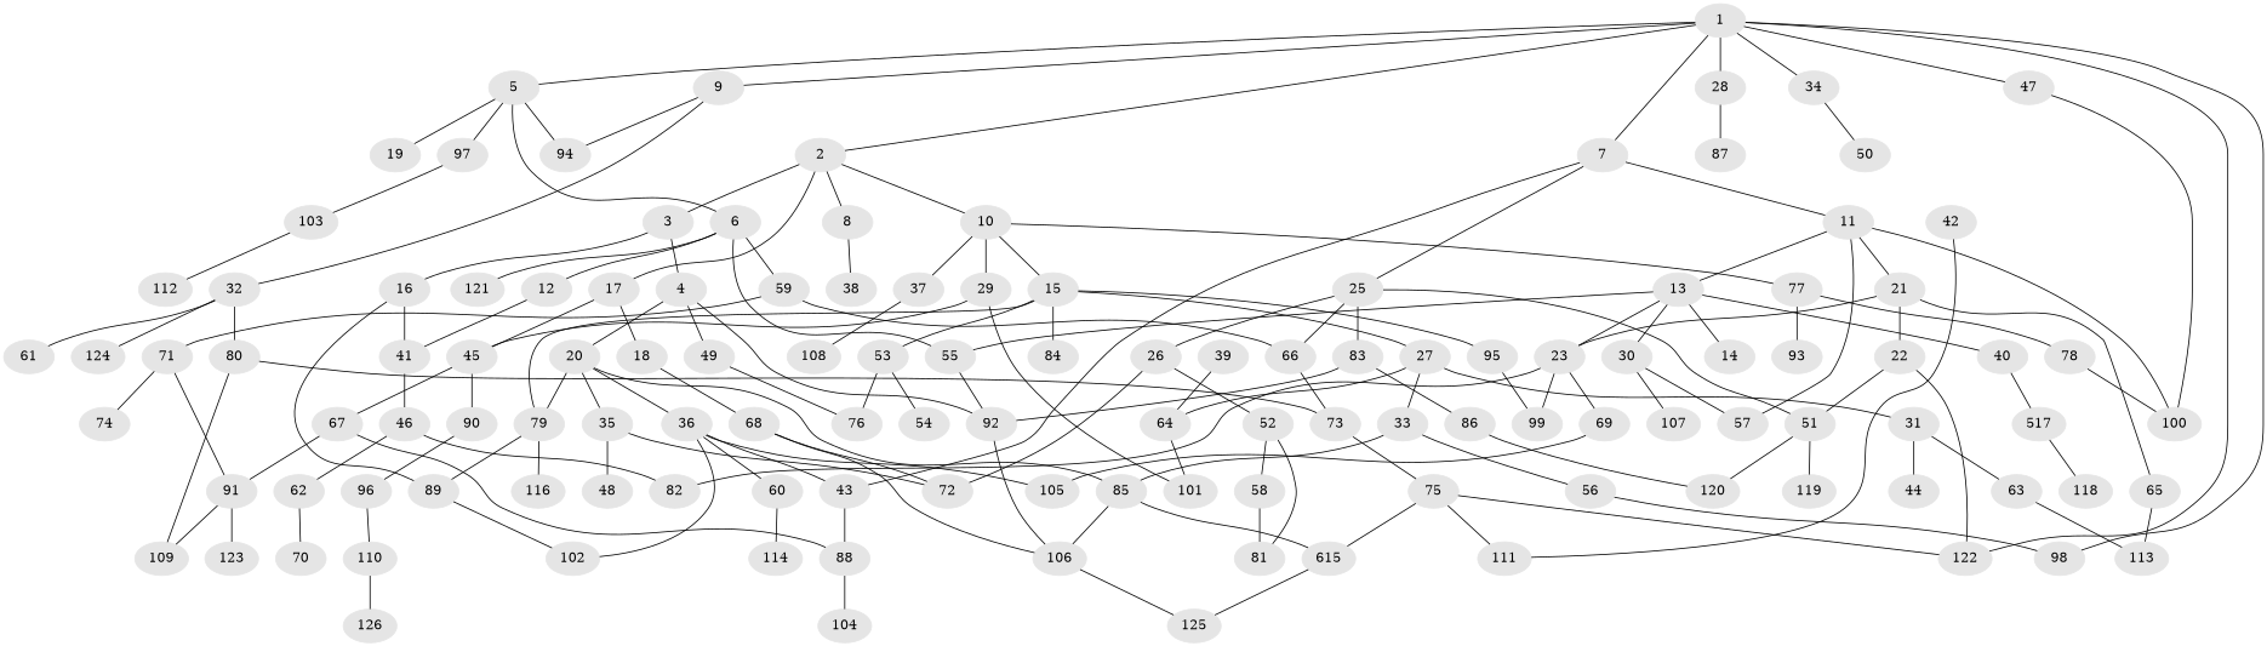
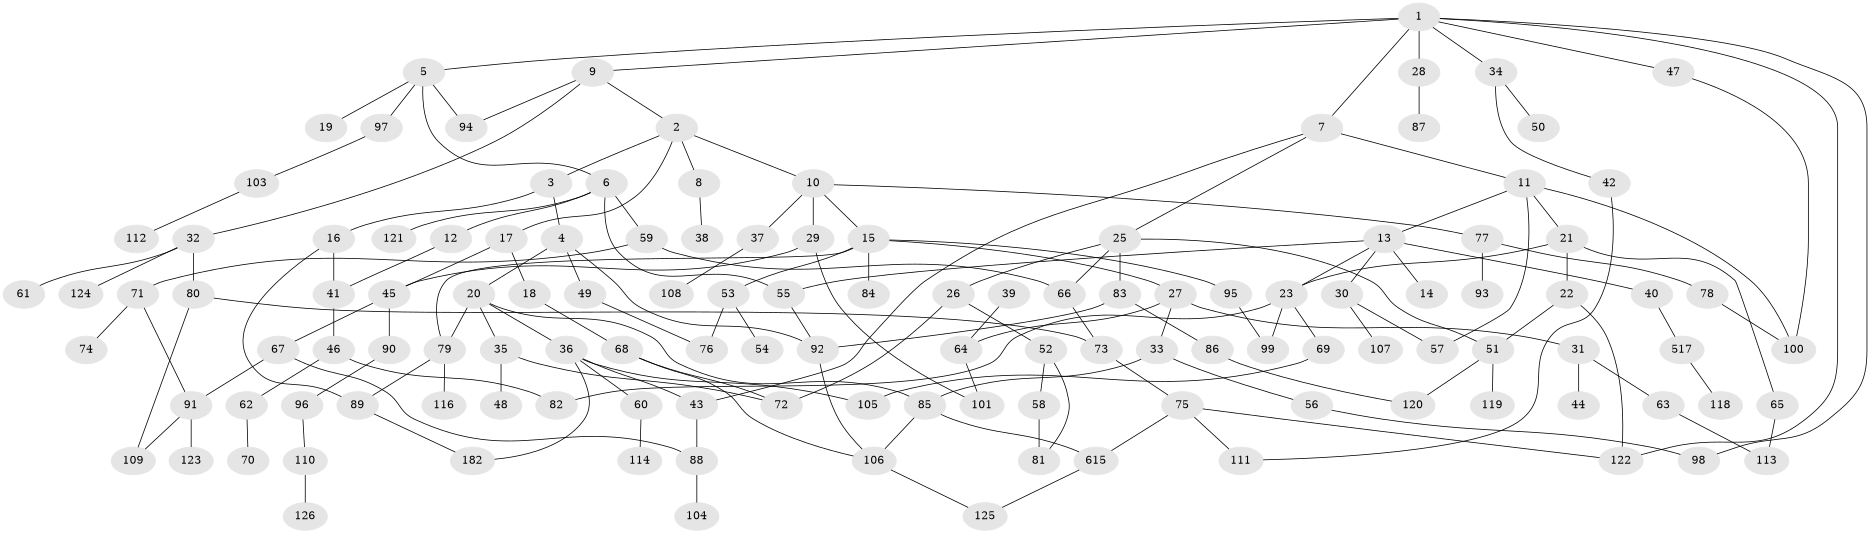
  graph {
    node [color=gray90 style=filled]
    1
    2
    5
    7
    9
    28
    34
    47
    98
    122
    3
    8
    10
    17
    6
    19
    94
    97
    11
    25
    43
    32
    87
    42
    50
    100
    4
    16
    38
    15
    29
    37
    77
    18
    45
    20
    49
    92
    41
    89
    79
    35
    36
    85
    76
    106
    12
    55
    59
    121
    103
    66
    71
    13
    21
    57
    51
    26
    83
    88
    61
    80
    124
    27
    53
    84
    95
    101
    108
    78
    93
    14
    23
    30
    40
    22
    65
    46
    69
    82
    99
    107
    n83 [label=517]
    31
    33
    64
    54
    116
-   102
+   102 [label=182]
    68
    67
    90
    72
    48
    60
    105
    n97 [label=615]
    113
    119
    120
    39
    52
    73
    86
    58
    81
    44
    63
    56
    109
    111
    114
    118
    62
    104
    91
    96
    70
    74
    75
    123
    125
    110
    126
    112
-   1 -- 2
+   9 -- 2
    1 -- 5
    1 -- 7
    1 -- 9
    1 -- 28
    1 -- 34
    1 -- 47
    1 -- 98
    1 -- 122
    2 -- 3
    2 -- 8
    2 -- 10
    2 -- 17
    5 -- 6
    5 -- 19
    5 -- 94
    5 -- 97
    7 -- 11
    7 -- 25
    7 -- 43
    9 -- 94
    9 -- 32
    28 -- 87
+   34 -- 42
    34 -- 50
    47 -- 100
    3 -- 4
    3 -- 16
    8 -- 38
    10 -- 15
    10 -- 29
    10 -- 37
    10 -- 77
    17 -- 18
    17 -- 45
    6 -- 12
    6 -- 55
    6 -- 59
    6 -- 121
    97 -- 103
    11 -- 100
    11 -- 13
    11 -- 21
    11 -- 57
    25 -- 66
    25 -- 51
    25 -- 26
    25 -- 83
    43 -- 88
    32 -- 61
    32 -- 80
    32 -- 124
    42 -- 111
    4 -- 20
    4 -- 49
    4 -- 92
    16 -- 41
    16 -- 89
    15 -- 79
    15 -- 27
    15 -- 53
    15 -- 84
    15 -- 95
    29 -- 45
    29 -- 101
    37 -- 108
    77 -- 78
    77 -- 93
    18 -- 68
    45 -- 67
    45 -- 90
    20 -- 79
    20 -- 35
    20 -- 36
    20 -- 85
    49 -- 76
    92 -- 106
    41 -- 46
    89 -- 102
    79 -- 89
    79 -- 116
    35 -- 72
    35 -- 48
    36 -- 43
    36 -- 102
    36 -- 60
    36 -- 105
    85 -- 106
    85 -- n97
    106 -- 125
    12 -- 41
    55 -- 92
    59 -- 66
    59 -- 71
    103 -- 112
    66 -- 73
    71 -- 91
    71 -- 74
    13 -- 55
    13 -- 14
    13 -- 23
    13 -- 30
    13 -- 40
    21 -- 23
    21 -- 22
    21 -- 65
    51 -- 119
    51 -- 120
    26 -- 72
    26 -- 52
    83 -- 92
    83 -- 86
    88 -- 104
    80 -- 73
    80 -- 109
    27 -- 31
    27 -- 33
    27 -- 64
    53 -- 76
    53 -- 54
    95 -- 99
    78 -- 100
    23 -- 69
    23 -- 82
    23 -- 99
    30 -- 57
    30 -- 107
    40 -- n83
    22 -- 122
    22 -- 51
    65 -- 113
    46 -- 82
    46 -- 62
    69 -- 105
    n83 -- 118
    31 -- 44
    31 -- 63
    33 -- 85
    33 -- 56
    64 -- 101
    68 -- 106
    68 -- 72
    67 -- 88
    67 -- 91
    90 -- 96
    60 -- 114
    n97 -- 125
    39 -- 64
    52 -- 58
    52 -- 81
    73 -- 75
    86 -- 120
    58 -- 81
    63 -- 113
    56 -- 98
    62 -- 70
    91 -- 109
    91 -- 123
    96 -- 110
    75 -- 122
    75 -- n97
    75 -- 111
    110 -- 126
  }
